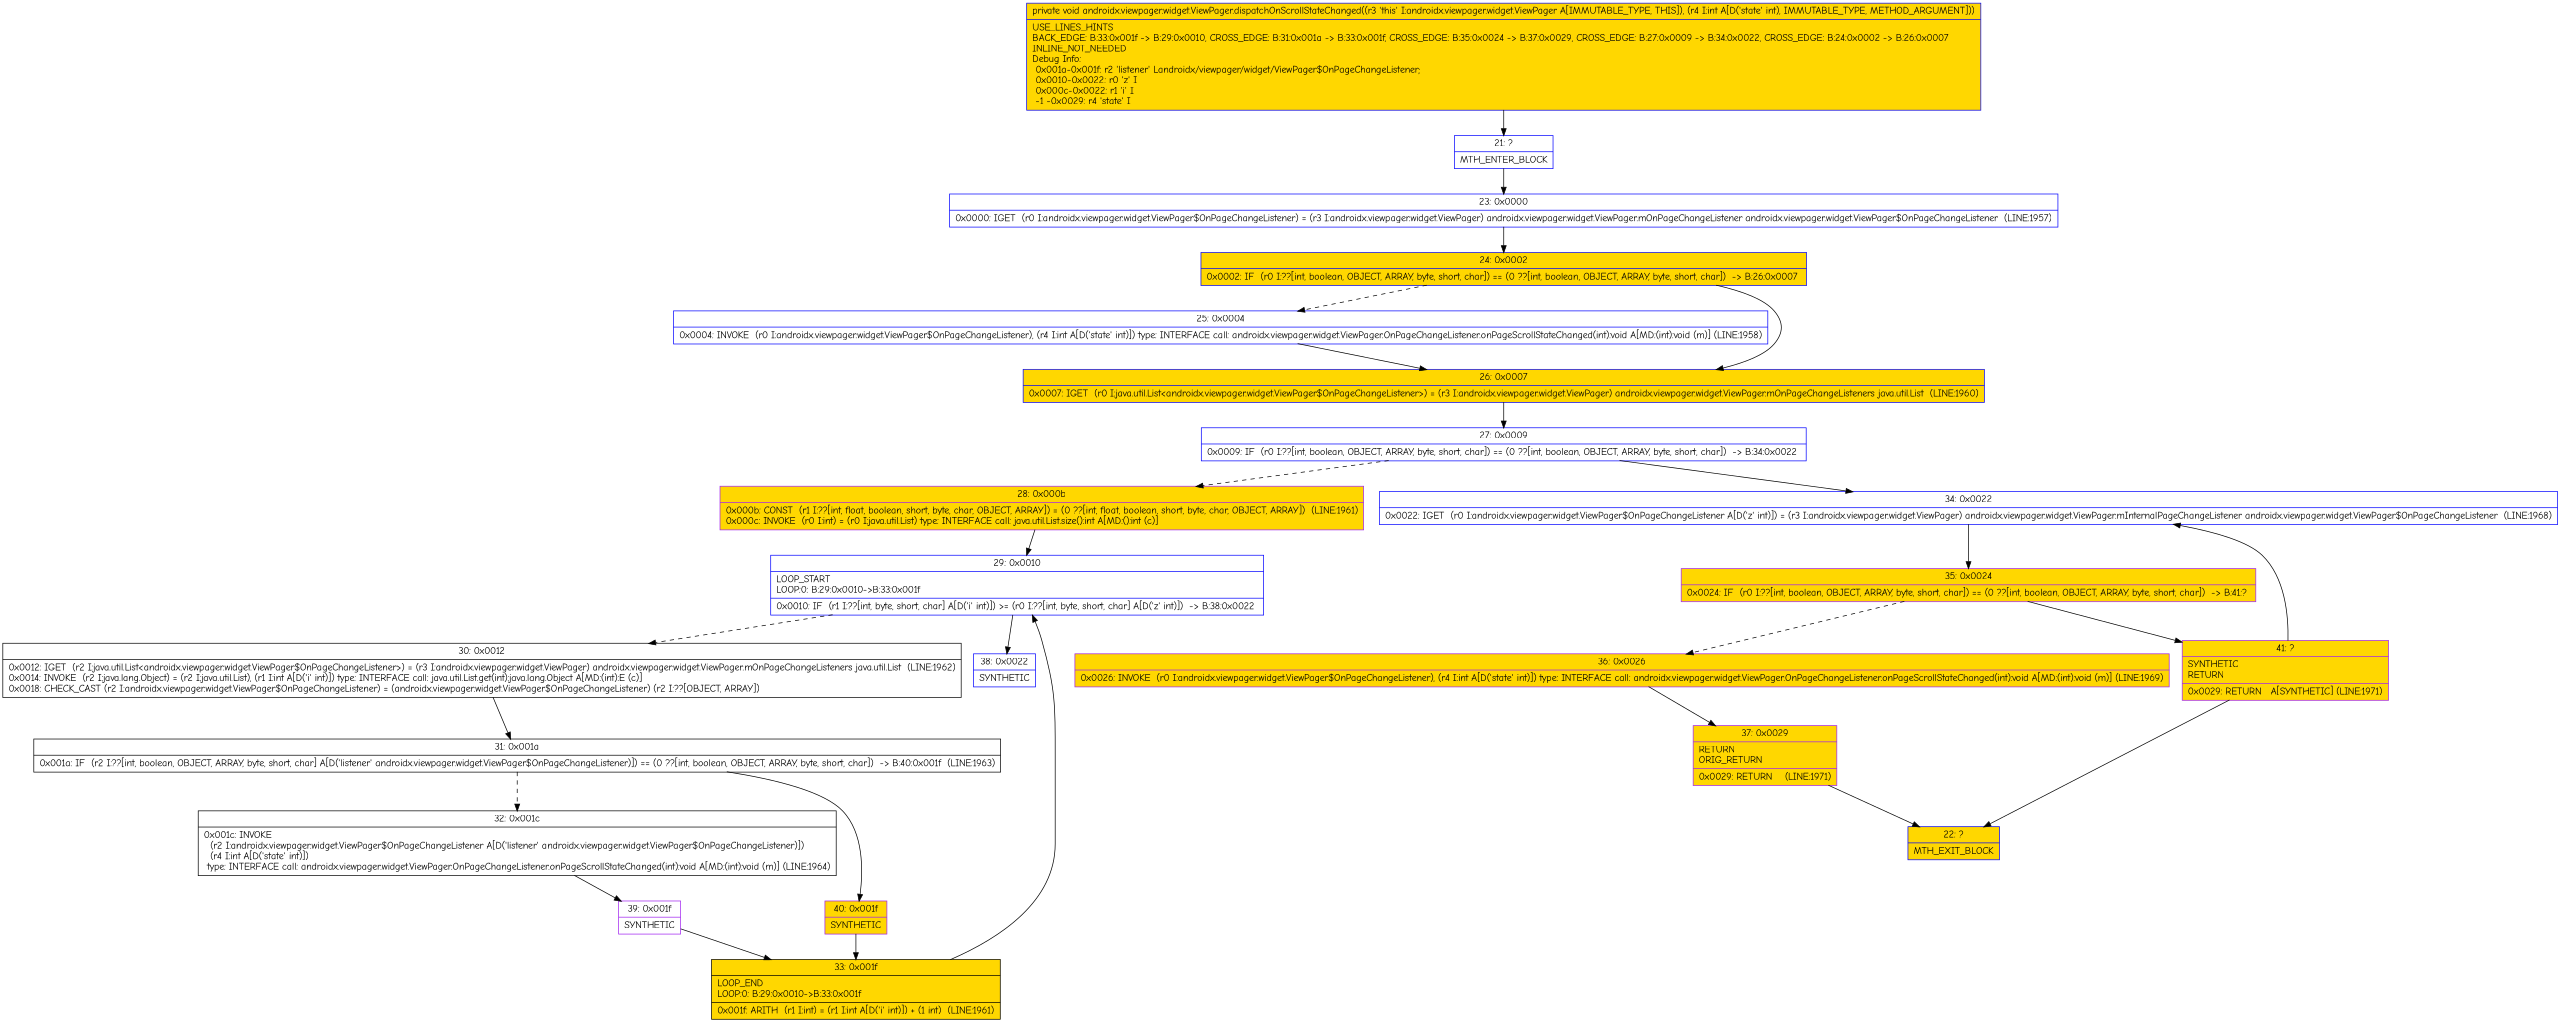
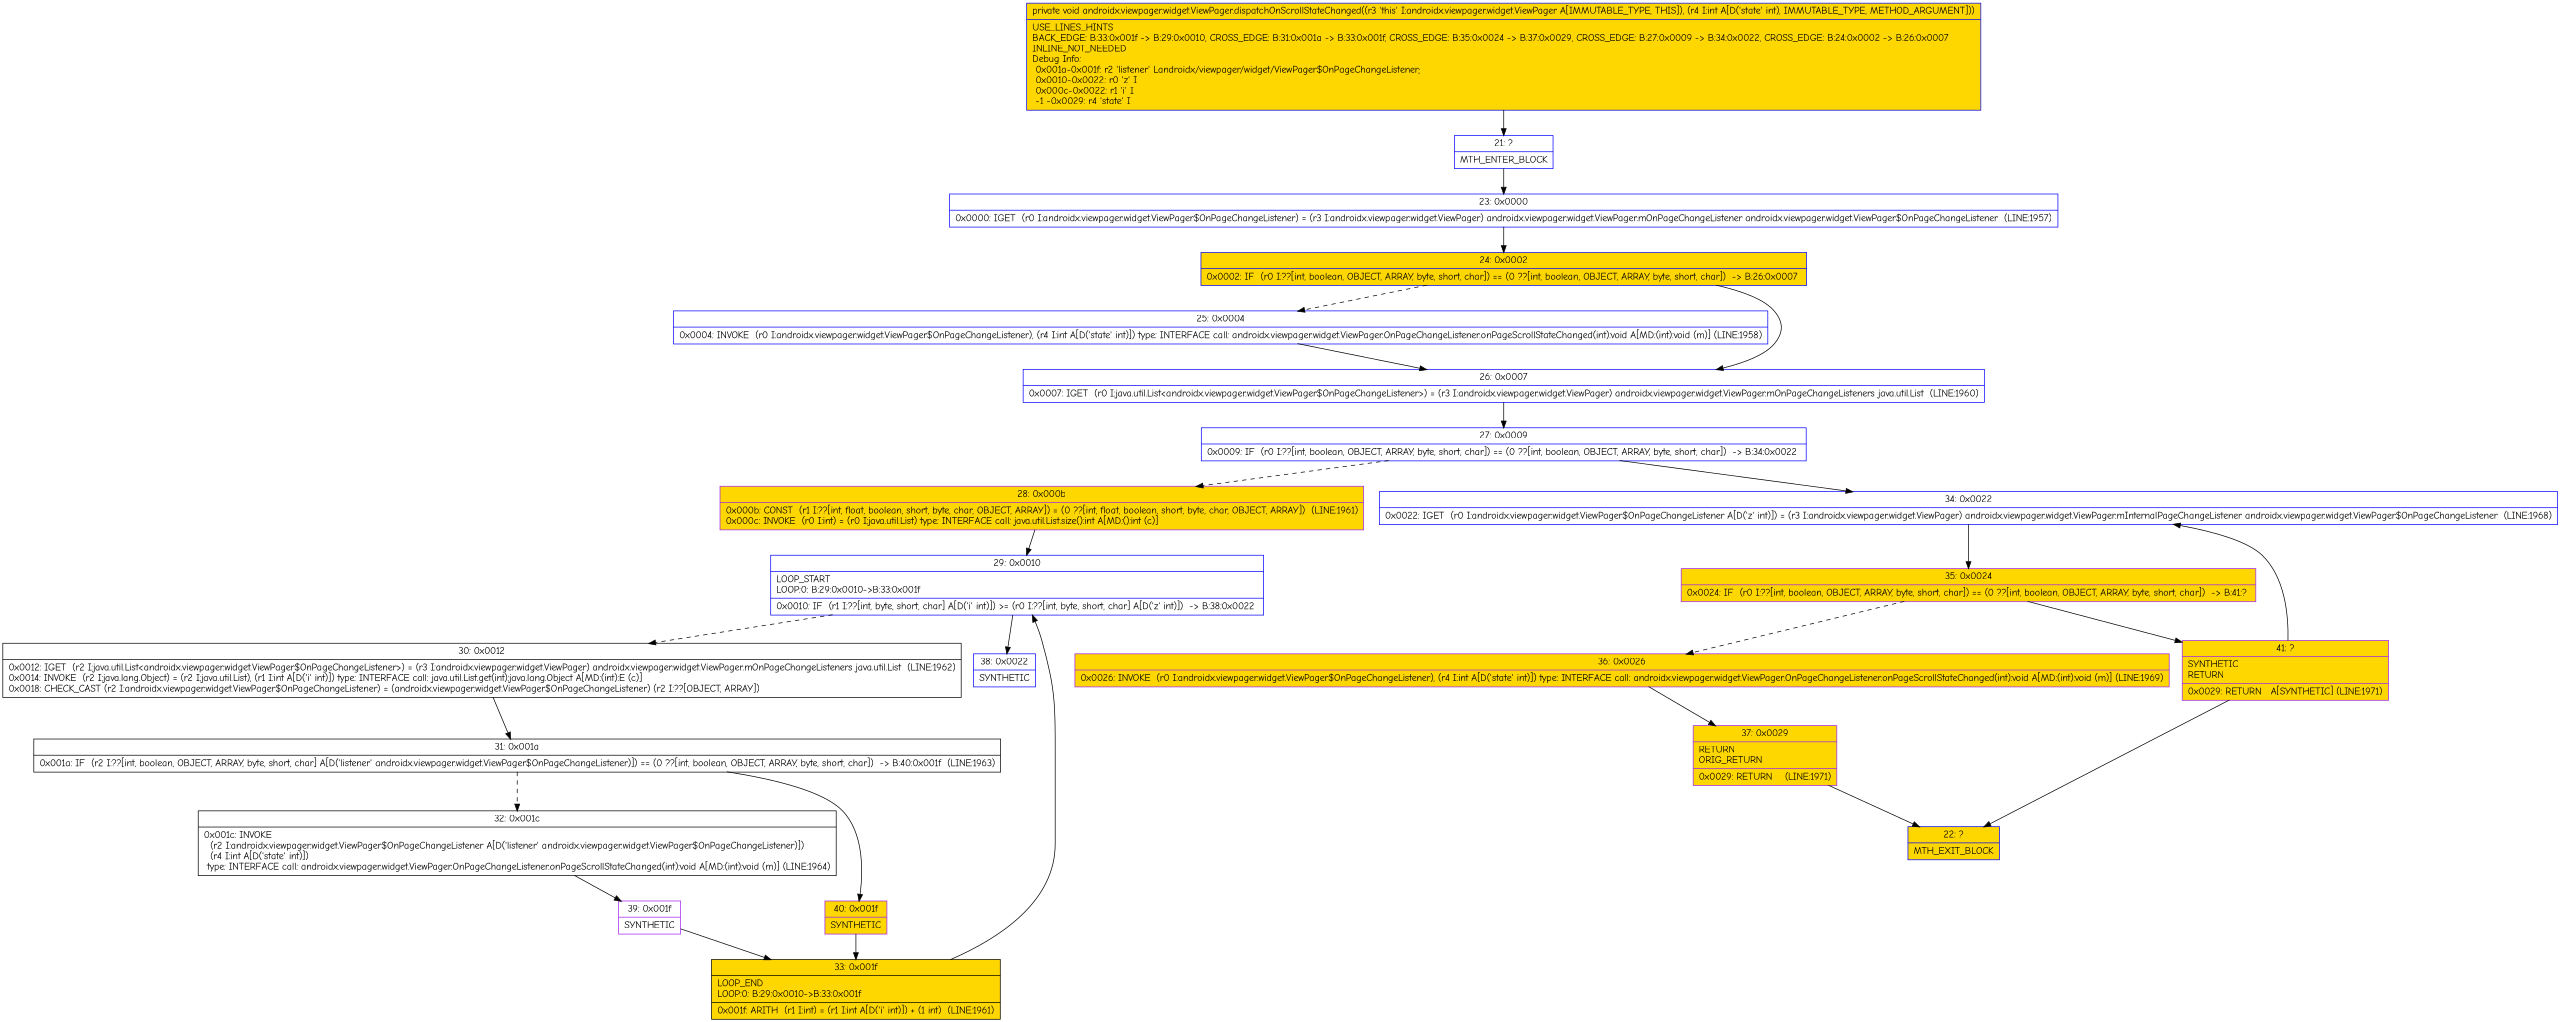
  digraph {
    fontname="Comic Neue"
    node [color=blue fillcolor=white fontname="Comic Neue" shape=record style=filled]
    edge [fontname="Comic Neue"]
    n1 [label="{21\:\ ?|MTH_ENTER_BLOCK\l}"]
    n2 [label="{23\:\ 0x0000|0x0000: IGET  (r0 I:androidx.viewpager.widget.ViewPager$OnPageChangeListener) = (r3 I:androidx.viewpager.widget.ViewPager) androidx.viewpager.widget.ViewPager.mOnPageChangeListener androidx.viewpager.widget.ViewPager$OnPageChangeListener  (LINE:1957)\l}"]
    n3 [fillcolor=gold label="{24\:\ 0x0002|0x0002: IF  (r0 I:??[int, boolean, OBJECT, ARRAY, byte, short, char]) == (0 ??[int, boolean, OBJECT, ARRAY, byte, short, char])  \-\> B:26:0x0007 \l}"]
    n4 [label="{25\:\ 0x0004|0x0004: INVOKE  (r0 I:androidx.viewpager.widget.ViewPager$OnPageChangeListener), (r4 I:int A[D('state' int)]) type: INTERFACE call: androidx.viewpager.widget.ViewPager.OnPageChangeListener.onPageScrollStateChanged(int):void A[MD:(int):void (m)] (LINE:1958)\l}"]
-   n5 [fillcolor=gold label="{26\:\ 0x0007|0x0007: IGET  (r0 I:java.util.List\<androidx.viewpager.widget.ViewPager$OnPageChangeListener\>) = (r3 I:androidx.viewpager.widget.ViewPager) androidx.viewpager.widget.ViewPager.mOnPageChangeListeners java.util.List  (LINE:1960)\l}"]
+   n5 [label="{26\:\ 0x0007|0x0007: IGET  (r0 I:java.util.List\<androidx.viewpager.widget.ViewPager$OnPageChangeListener\>) = (r3 I:androidx.viewpager.widget.ViewPager) androidx.viewpager.widget.ViewPager.mOnPageChangeListeners java.util.List  (LINE:1960)\l}"]
    n6 [label="{27\:\ 0x0009|0x0009: IF  (r0 I:??[int, boolean, OBJECT, ARRAY, byte, short, char]) == (0 ??[int, boolean, OBJECT, ARRAY, byte, short, char])  \-\> B:34:0x0022 \l}"]
    n7 [color=purple fillcolor=gold label="{28\:\ 0x000b|0x000b: CONST  (r1 I:??[int, float, boolean, short, byte, char, OBJECT, ARRAY]) = (0 ??[int, float, boolean, short, byte, char, OBJECT, ARRAY])  (LINE:1961)\l0x000c: INVOKE  (r0 I:int) = (r0 I:java.util.List) type: INTERFACE call: java.util.List.size():int A[MD:():int (c)]\l}"]
    n8 [label="{34\:\ 0x0022|0x0022: IGET  (r0 I:androidx.viewpager.widget.ViewPager$OnPageChangeListener A[D('z' int)]) = (r3 I:androidx.viewpager.widget.ViewPager) androidx.viewpager.widget.ViewPager.mInternalPageChangeListener androidx.viewpager.widget.ViewPager$OnPageChangeListener  (LINE:1968)\l}"]
    n9 [label="{29\:\ 0x0010|LOOP_START\lLOOP:0: B:29:0x0010\-\>B:33:0x001f\l|0x0010: IF  (r1 I:??[int, byte, short, char] A[D('i' int)]) \>= (r0 I:??[int, byte, short, char] A[D('z' int)])  \-\> B:38:0x0022 \l}"]
    n10 [color=purple fillcolor=gold label="{35\:\ 0x0024|0x0024: IF  (r0 I:??[int, boolean, OBJECT, ARRAY, byte, short, char]) == (0 ??[int, boolean, OBJECT, ARRAY, byte, short, char])  \-\> B:41:? \l}"]
    n11 [color=black label="{30\:\ 0x0012|0x0012: IGET  (r2 I:java.util.List\<androidx.viewpager.widget.ViewPager$OnPageChangeListener\>) = (r3 I:androidx.viewpager.widget.ViewPager) androidx.viewpager.widget.ViewPager.mOnPageChangeListeners java.util.List  (LINE:1962)\l0x0014: INVOKE  (r2 I:java.lang.Object) = (r2 I:java.util.List), (r1 I:int A[D('i' int)]) type: INTERFACE call: java.util.List.get(int):java.lang.Object A[MD:(int):E (c)]\l0x0018: CHECK_CAST (r2 I:androidx.viewpager.widget.ViewPager$OnPageChangeListener) = (androidx.viewpager.widget.ViewPager$OnPageChangeListener) (r2 I:??[OBJECT, ARRAY]) \l}"]
    n12 [label="{38\:\ 0x0022|SYNTHETIC\l}"]
    n13 [color=black label="{31\:\ 0x001a|0x001a: IF  (r2 I:??[int, boolean, OBJECT, ARRAY, byte, short, char] A[D('listener' androidx.viewpager.widget.ViewPager$OnPageChangeListener)]) == (0 ??[int, boolean, OBJECT, ARRAY, byte, short, char])  \-\> B:40:0x001f  (LINE:1963)\l}"]
    n14 [color=black label="{32\:\ 0x001c|0x001c: INVOKE  \l  (r2 I:androidx.viewpager.widget.ViewPager$OnPageChangeListener A[D('listener' androidx.viewpager.widget.ViewPager$OnPageChangeListener)])\l  (r4 I:int A[D('state' int)])\l type: INTERFACE call: androidx.viewpager.widget.ViewPager.OnPageChangeListener.onPageScrollStateChanged(int):void A[MD:(int):void (m)] (LINE:1964)\l}"]
    n15 [color=purple fillcolor=gold label="{40\:\ 0x001f|SYNTHETIC\l}"]
    n16 [color=purple label="{39\:\ 0x001f|SYNTHETIC\l}"]
    n17 [color=black fillcolor=gold label="{33\:\ 0x001f|LOOP_END\lLOOP:0: B:29:0x0010\-\>B:33:0x001f\l|0x001f: ARITH  (r1 I:int) = (r1 I:int A[D('i' int)]) + (1 int)  (LINE:1961)\l}"]
    n18 [color=purple fillcolor=gold label="{36\:\ 0x0026|0x0026: INVOKE  (r0 I:androidx.viewpager.widget.ViewPager$OnPageChangeListener), (r4 I:int A[D('state' int)]) type: INTERFACE call: androidx.viewpager.widget.ViewPager.OnPageChangeListener.onPageScrollStateChanged(int):void A[MD:(int):void (m)] (LINE:1969)\l}"]
    n19 [color=purple fillcolor=gold label="{41\:\ ?|SYNTHETIC\lRETURN\l|0x0029: RETURN   A[SYNTHETIC] (LINE:1971)\l}"]
    n20 [color=purple fillcolor=gold label="{37\:\ 0x0029|RETURN\lORIG_RETURN\l|0x0029: RETURN    (LINE:1971)\l}"]
    n21 [fillcolor=gold label="{22\:\ ?|MTH_EXIT_BLOCK\l}"]
    n22 [fillcolor=gold label="{private void androidx.viewpager.widget.ViewPager.dispatchOnScrollStateChanged((r3 'this' I:androidx.viewpager.widget.ViewPager A[IMMUTABLE_TYPE, THIS]), (r4 I:int A[D('state' int), IMMUTABLE_TYPE, METHOD_ARGUMENT]))  | USE_LINES_HINTS\lBACK_EDGE: B:33:0x001f \-\> B:29:0x0010, CROSS_EDGE: B:31:0x001a \-\> B:33:0x001f, CROSS_EDGE: B:35:0x0024 \-\> B:37:0x0029, CROSS_EDGE: B:27:0x0009 \-\> B:34:0x0022, CROSS_EDGE: B:24:0x0002 \-\> B:26:0x0007\lINLINE_NOT_NEEDED\lDebug Info:\l  0x001a\-0x001f: r2 'listener' Landroidx\/viewpager\/widget\/ViewPager$OnPageChangeListener;\l  0x0010\-0x0022: r0 'z' I\l  0x000c\-0x0022: r1 'i' I\l  \-1 \-0x0029: r4 'state' I\l}"]
    n1 -> n2
    n2 -> n3
    n3 -> n4 [style=dashed]
    n3 -> n5
    n4 -> n5
    n5 -> n6
    n6 -> n7 [style=dashed]
    n6 -> n8
    n7 -> n9
    n8 -> n10
    n9 -> n11 [style=dashed]
    n9 -> n12
    n10 -> n18 [style=dashed]
    n10 -> n19
    n11 -> n13
    n13 -> n14 [style=dashed]
    n13 -> n15
    n14 -> n16
    n15 -> n17
    n16 -> n17
    n17 -> n9
    n18 -> n20
    n19 -> n8
    n19 -> n21
    n20 -> n21
    n22 -> n1
  }
